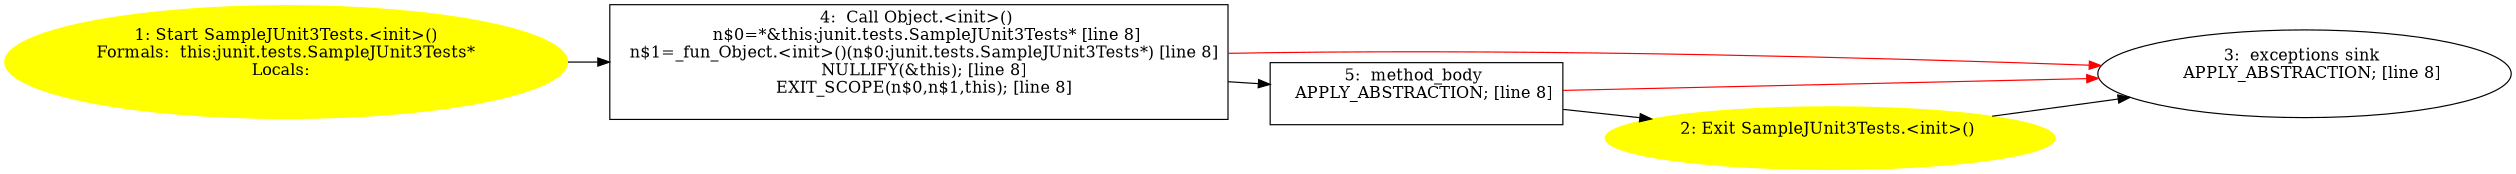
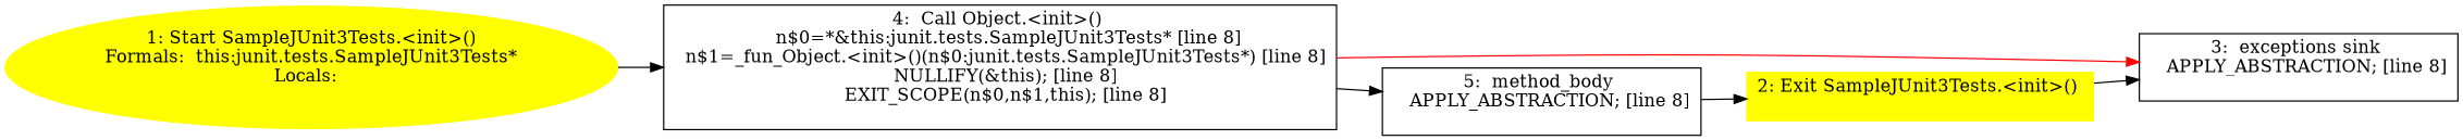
  digraph {
    rankdir=LR
    node [shape=box]
    n1 [color=yellow label="1: Start SampleJUnit3Tests.<init>()\nFormals:  this:junit.tests.SampleJUnit3Tests*\nLocals:  \n  " style=filled shape=""]
    n2 [label="4:  Call Object.<init>() \n   n$0=*&this:junit.tests.SampleJUnit3Tests* [line 8]\n  n$1=_fun_Object.<init>()(n$0:junit.tests.SampleJUnit3Tests*) [line 8]\n  NULLIFY(&this); [line 8]\n  EXIT_SCOPE(n$0,n$1,this); [line 8]\n "]
-   n3 [label="3:  exceptions sink \n   APPLY_ABSTRACTION; [line 8]\n " shape=ellipse]
+   n3 [label="3:  exceptions sink \n   APPLY_ABSTRACTION; [line 8]\n "]
    n4 [label="5:  method_body \n   APPLY_ABSTRACTION; [line 8]\n "]
-   n5 [color=yellow label="2: Exit SampleJUnit3Tests.<init>() \n  " style=filled shape=""]
+   n5 [color=yellow label="2: Exit SampleJUnit3Tests.<init>() \n  " style=filled]
    n1 -> n2
    n2 -> n3 [color=red]
    n2 -> n4
-   n4 -> n3 [color=red]
    n4 -> n5
    n5 -> n3
  }
